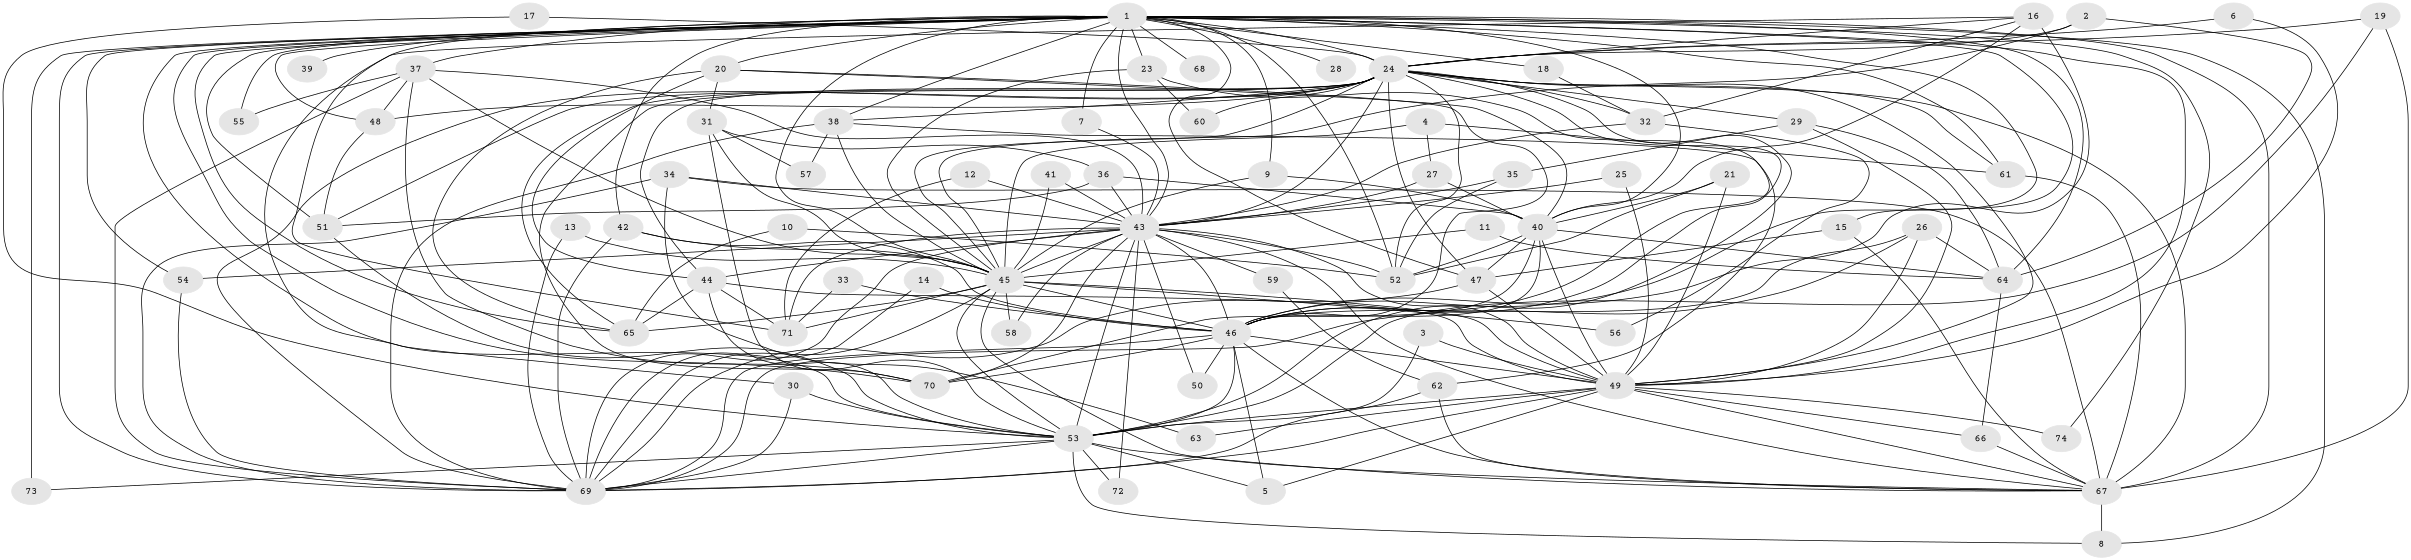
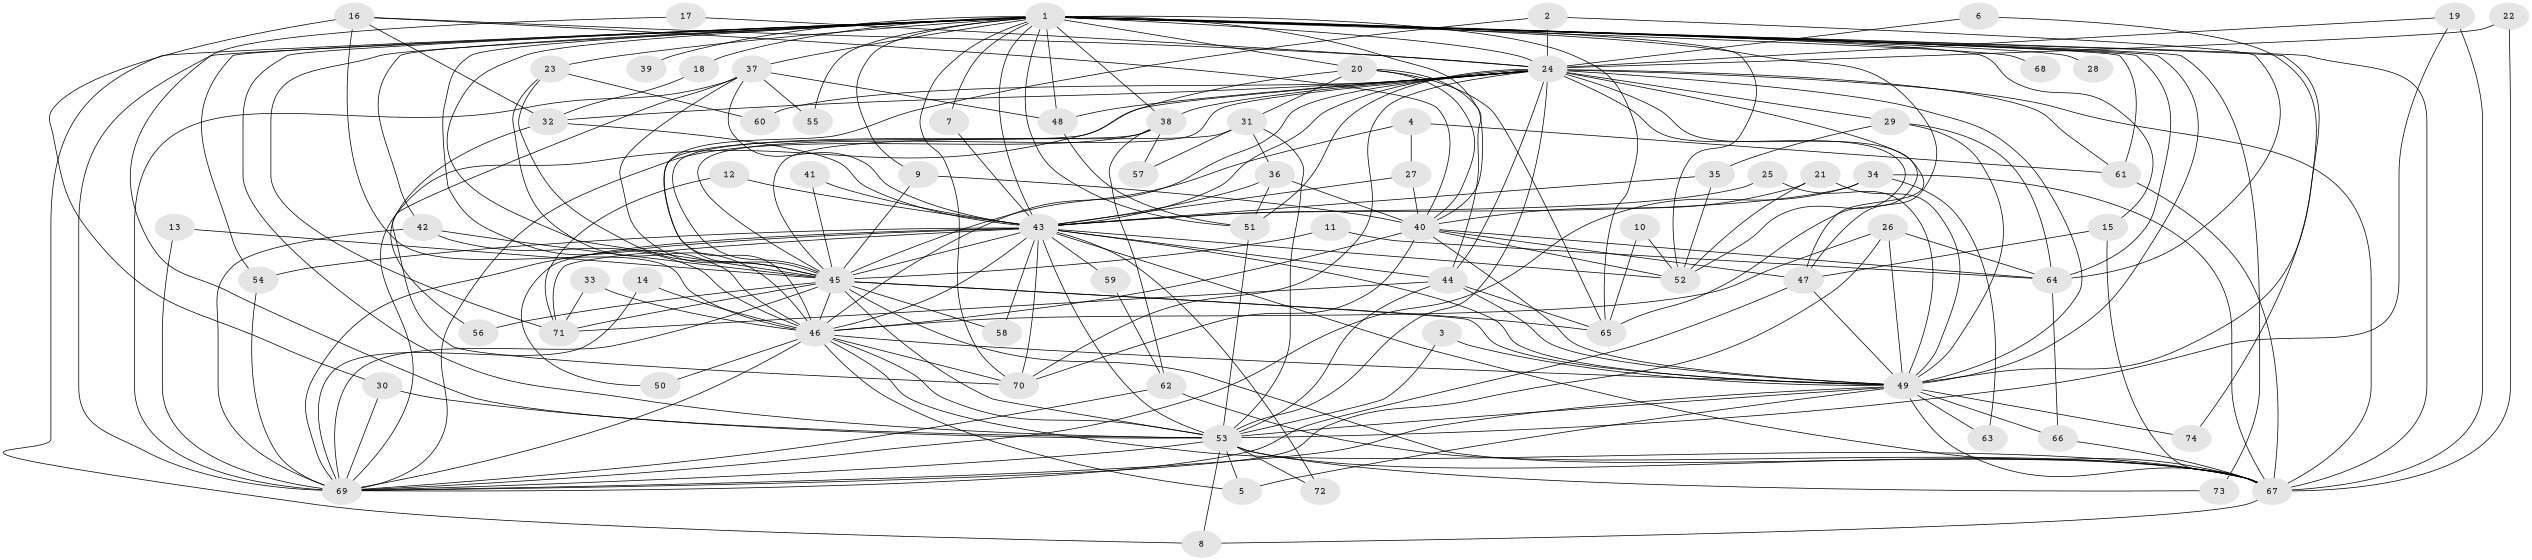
  graph {
    fontname="Courier Prime"
    node [color=gray90 fontname="Courier Prime" style=filled]
    edge [fontname="Courier Prime" weight=1.0]
    1
    7
    8
    9
    15
    18
    20
    23
    24
    28
    37
    38
    39
    40
    42
    43
    45
    46
    47
    48
    49
    51
    52
    53
    54
    55
    61
    64
    65
    67
    68
    69
    70
    71
    73
    74
    32
    31
    44
    60
    29
    57
    62
    50
    58
    59
    72
    56
    63
    66
    5
    2
    3
    4
    27
    6
    10
    11
    12
    13
    14
    16
    30
    17
    19
    36
    21
+   22
    35
    25
    26
    33
    34
    41
    1 -- 7
    1 -- 8
    1 -- 9
    1 -- 15
    1 -- 18
    1 -- 20
    1 -- 23
    1 -- 24 [weight=2.0]
    1 -- 28
    1 -- 37
    1 -- 38
    1 -- 39
    1 -- 40 [weight=2.0]
    1 -- 42
    1 -- 43 [weight=2.0]
    1 -- 45 [weight=3.0]
    1 -- 46 [weight=3.0]
    1 -- 47
    1 -- 48 [weight=2.0]
    1 -- 49 [weight=3.0]
    1 -- 51
    1 -- 52
    1 -- 53 [weight=2.0]
    1 -- 54
    1 -- 55
    1 -- 61
    1 -- 64
    1 -- 65
    1 -- 67 [weight=4.0]
    1 -- 68
    1 -- 69 [weight=3.0]
    1 -- 70
    1 -- 71
    1 -- 73 [weight=2.0]
    1 -- 74
    7 -- 43
    8 -- 53
    9 -- 40
    9 -- 45
    15 -- 47
    15 -- 67
    18 -- 32
    20 -- 40
    20 -- 46
    20 -- 65
    20 -- 31
    20 -- 44
    23 -- 45
    23 -- 46
    23 -- 60
    24 -- 38
    24 -- 43
    24 -- 45 [weight=2.0]
    24 -- 46
    24 -- 47
    24 -- 48
    24 -- 49
    24 -- 51 [weight=2.0]
    24 -- 52
    24 -- 53
    24 -- 61
    24 -- 65
    24 -- 67 [weight=2.0]
    24 -- 69
    24 -- 70
    24 -- 32
    24 -- 44
    24 -- 60
    24 -- 29
    37 -- 43
    37 -- 45
    37 -- 48
    37 -- 55
    37 -- 69
    37 -- 70
    38 -- 45
    38 -- 69
    38 -- 57
    38 -- 62
    40 -- 46
    40 -- 47
    40 -- 49
    40 -- 52
    40 -- 64
    40 -- 70
    42 -- 45
    42 -- 46
    42 -- 69
    43 -- 45
    43 -- 46
    43 -- 49
    43 -- 52
    43 -- 53 [weight=2.0]
    43 -- 54
    43 -- 67
    43 -- 69 [weight=2.0]
    43 -- 70
    43 -- 71
    43 -- 44
    43 -- 50
    43 -- 58
    43 -- 59
    43 -- 72
    45 -- 46 [weight=2.0]
    45 -- 49
    45 -- 53
    45 -- 65
    45 -- 67
    45 -- 69
    45 -- 71 [weight=2.0]
    45 -- 58
    45 -- 56
    46 -- 49
    46 -- 53
    46 -- 67
    46 -- 69
    46 -- 70
    46 -- 50
    47 -- 49
    47 -- 69
    48 -- 51
    49 -- 53 [weight=3.0]
    49 -- 67
    49 -- 69
    49 -- 74
    49 -- 63
    49 -- 66
    51 -- 53
    53 -- 67
    53 -- 69
    53 -- 73
    53 -- 72
    53 -- 5
    54 -- 69
    61 -- 67
    64 -- 66
    67 -- 8
    32 -- 43
    32 -- 56
    31 -- 45
    31 -- 53
    31 -- 57
    31 -- 36
    44 -- 49
    44 -- 53
    44 -- 65
    44 -- 71
    29 -- 49
    29 -- 64
    29 -- 35
    62 -- 67
    62 -- 69
    59 -- 62
    66 -- 67
    5 -- 46
    5 -- 49
    2 -- 24
    2 -- 45
    2 -- 64
    3 -- 49
    3 -- 53
    4 -- 45
    4 -- 61
    4 -- 27
    27 -- 40
    27 -- 43
    6 -- 24
    6 -- 49
    10 -- 52
    10 -- 65
    11 -- 45
    11 -- 64
    12 -- 43
    12 -- 71
    13 -- 45
    13 -- 69
    14 -- 46
    14 -- 69
    16 -- 24
    16 -- 40
    16 -- 46
    16 -- 32
    16 -- 30
    30 -- 53
    30 -- 69
    17 -- 24
    17 -- 53
    19 -- 24
    19 -- 53
    19 -- 67
    36 -- 40
    36 -- 43
    36 -- 51
    21 -- 40
    21 -- 49
    21 -- 52
+   22 -- 24
+   22 -- 67
    35 -- 43
    35 -- 52
    25 -- 43
    25 -- 49 [weight=2.0]
    26 -- 46
    26 -- 49
    26 -- 64
    26 -- 69
    33 -- 46
    33 -- 71
    34 -- 43
    34 -- 67
    34 -- 69
    34 -- 63
    41 -- 43
    41 -- 45
  }
